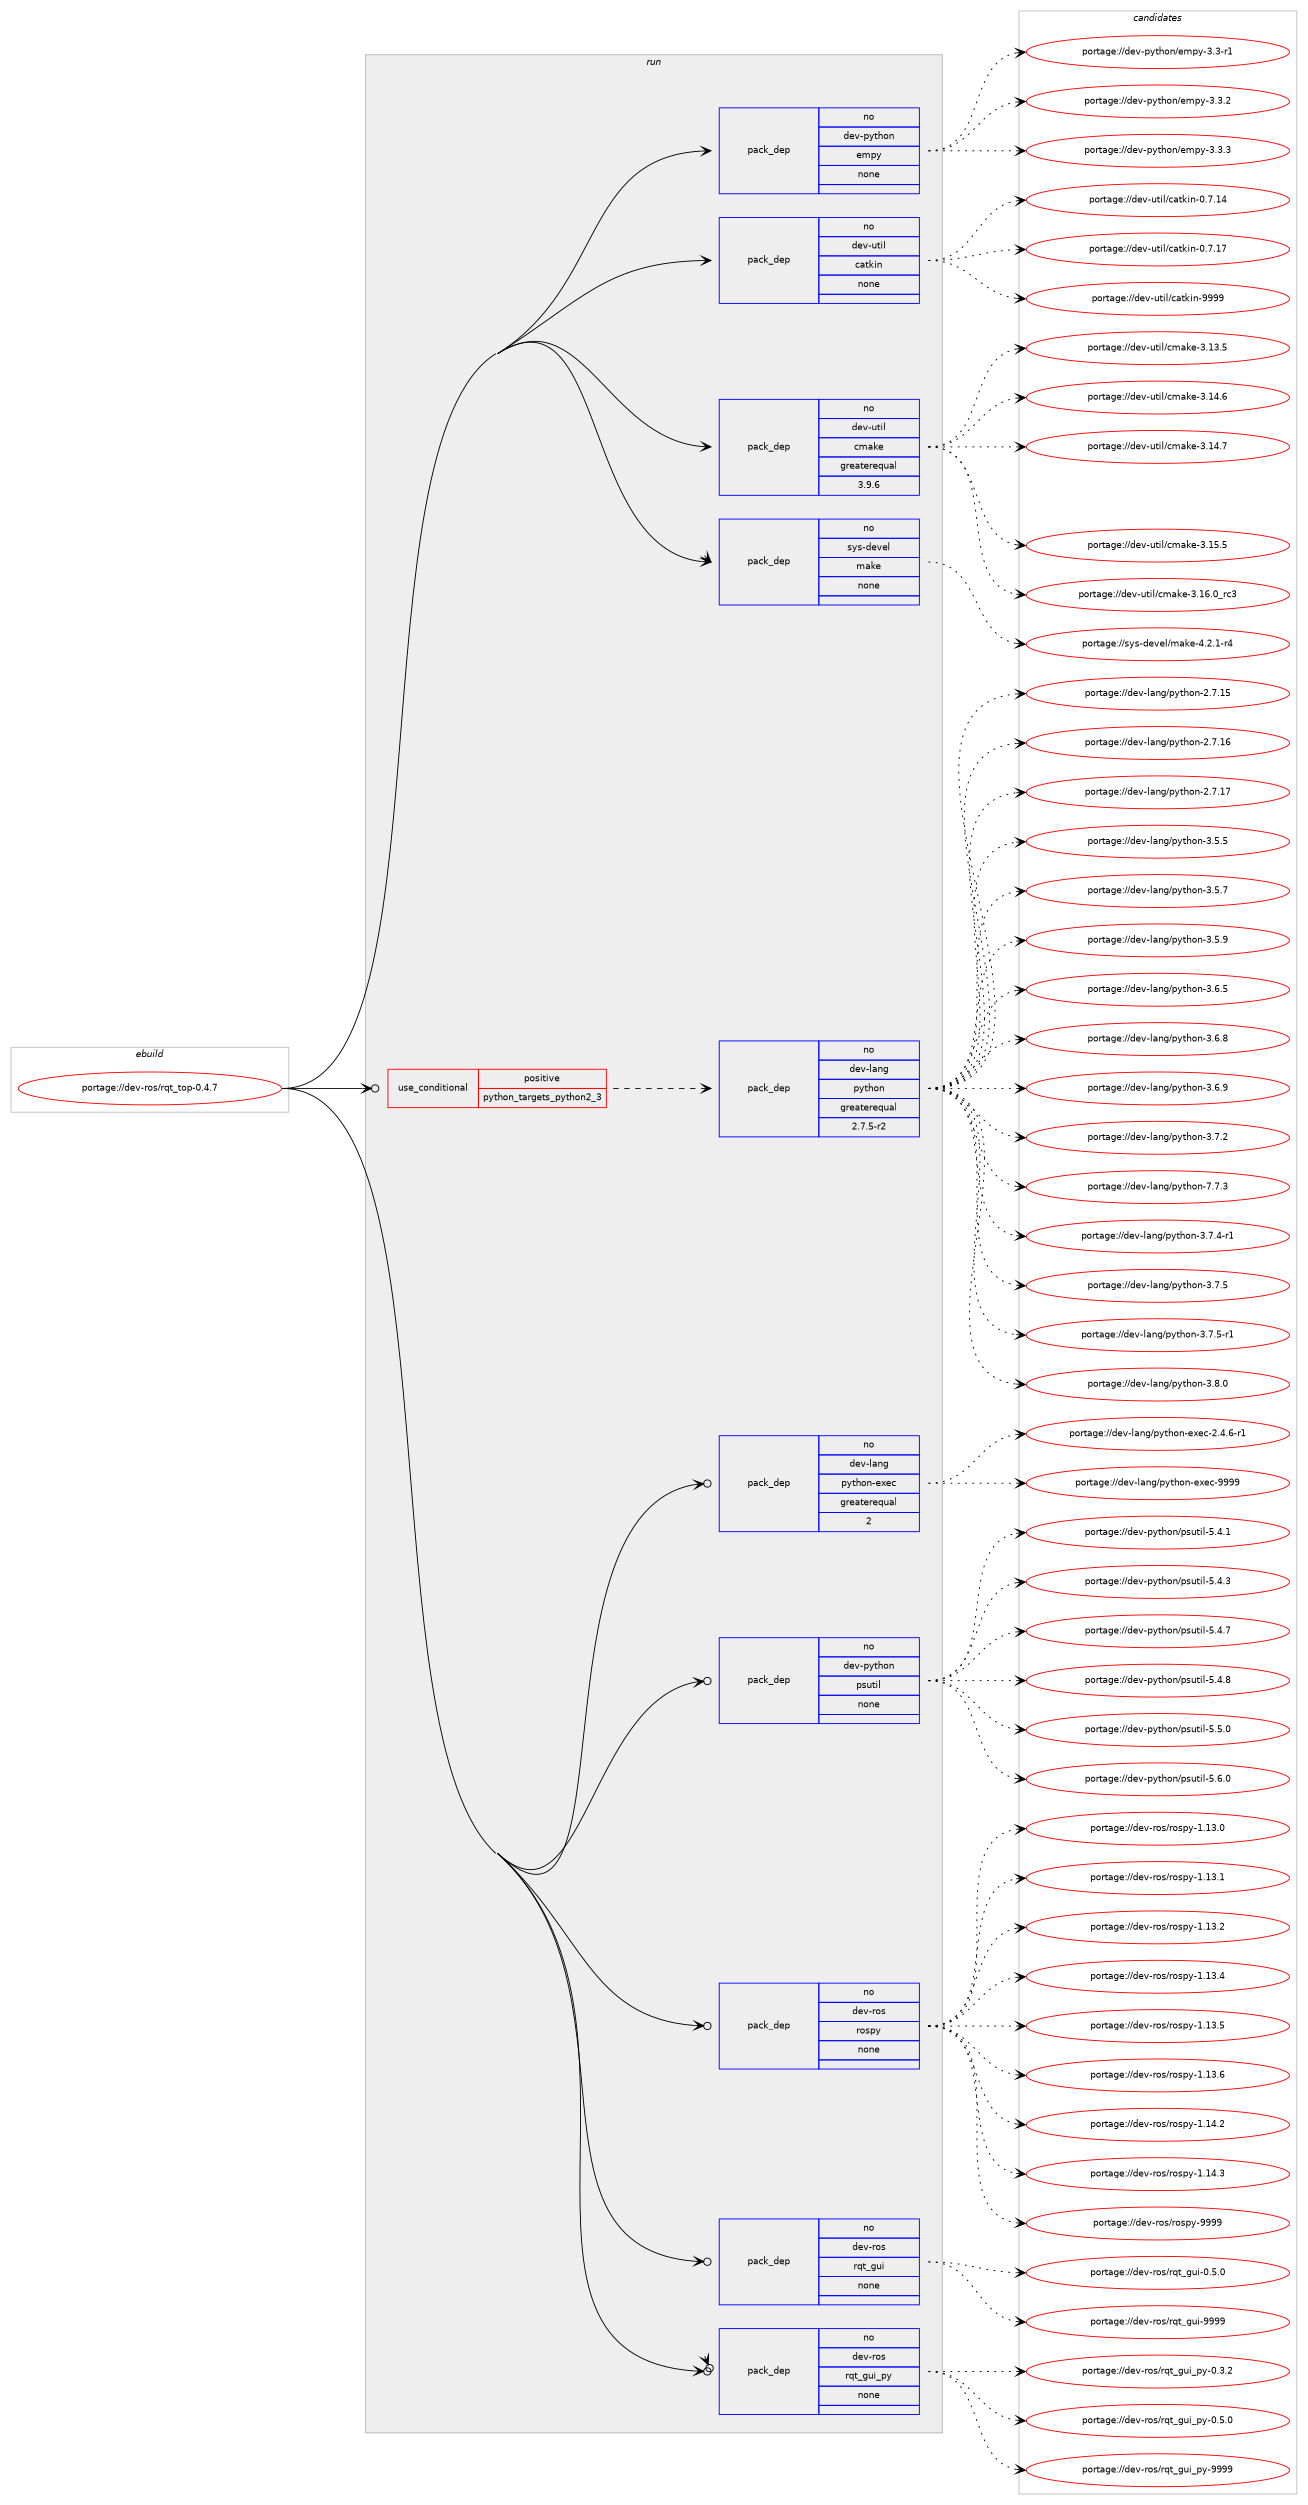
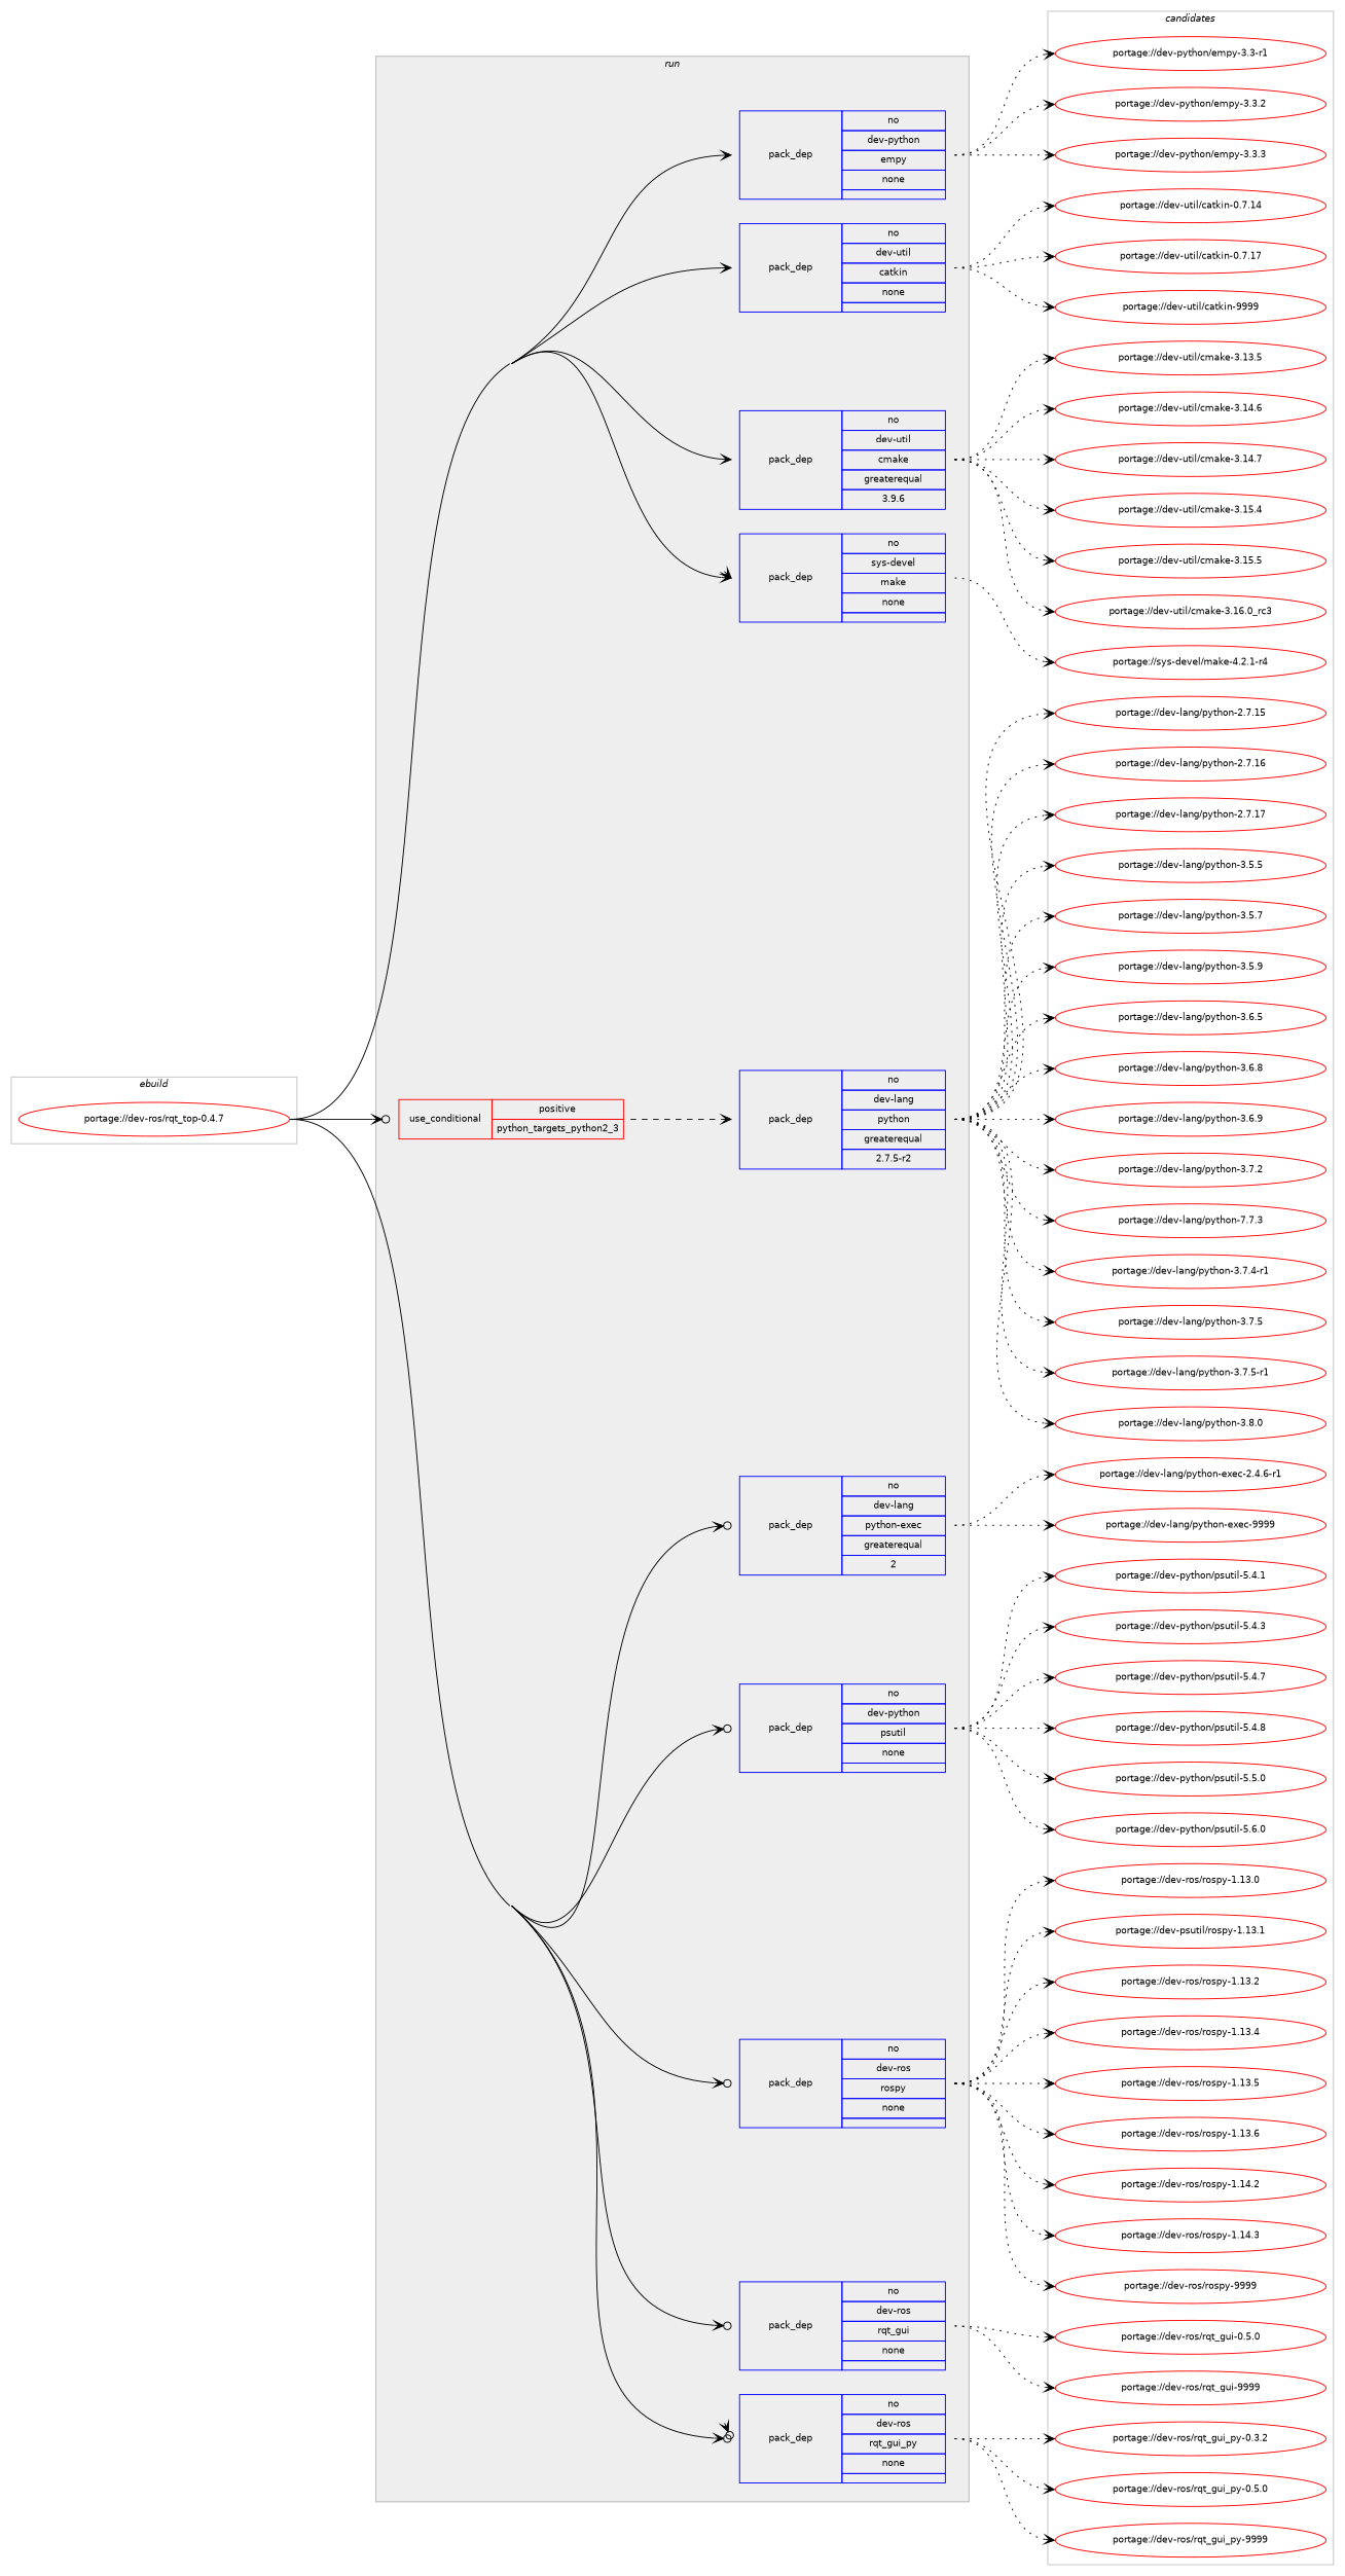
  digraph {
    compound=true
    concentrate=true
    fontname=Helvetica
    fontsize=10
    newrank=true
    rankdir=LR
    ranksep=1.5
    node [color=red fontname=Helvetica fontsize=10]
    edge [arrowhead=vee headport=w style=dotted tailport=e weight=100]
    n1 [label="portage://dev-ros/rqt_top-0.4.7" width=4]
    n2 [color=blue label=<<TABLE BORDER="0" CELLBORDER="1" CELLSPACING="0" CELLPADDING="4" WIDTH="220"><TR><TD ROWSPAN="6" CELLPADDING="30">pack_dep</TD></TR><TR><TD WIDTH="110">no</TD></TR><TR><TD>dev-python</TD></TR><TR><TD>empy</TD></TR><TR><TD>none</TD></TR><TR><TD></TD></TR></TABLE>> shape=none]
    n3 [color=blue label=<<TABLE BORDER="0" CELLBORDER="1" CELLSPACING="0" CELLPADDING="4" WIDTH="220"><TR><TD ROWSPAN="6" CELLPADDING="30">pack_dep</TD></TR><TR><TD WIDTH="110">no</TD></TR><TR><TD>dev-util</TD></TR><TR><TD>catkin</TD></TR><TR><TD>none</TD></TR><TR><TD></TD></TR></TABLE>> shape=none]
    n4 [color=blue label=<<TABLE BORDER="0" CELLBORDER="1" CELLSPACING="0" CELLPADDING="4" WIDTH="220"><TR><TD ROWSPAN="6" CELLPADDING="30">pack_dep</TD></TR><TR><TD WIDTH="110">no</TD></TR><TR><TD>dev-util</TD></TR><TR><TD>cmake</TD></TR><TR><TD>greaterequal</TD></TR><TR><TD>3.9.6</TD></TR></TABLE>> shape=none]
    n5 [color=blue label=<<TABLE BORDER="0" CELLBORDER="1" CELLSPACING="0" CELLPADDING="4" WIDTH="220"><TR><TD ROWSPAN="6" CELLPADDING="30">pack_dep</TD></TR><TR><TD WIDTH="110">no</TD></TR><TR><TD>sys-devel</TD></TR><TR><TD>make</TD></TR><TR><TD>none</TD></TR><TR><TD></TD></TR></TABLE>> shape=none]
    n6 [color=blue label=<<TABLE BORDER="0" CELLBORDER="1" CELLSPACING="0" CELLPADDING="4" WIDTH="220"><TR><TD ROWSPAN="6" CELLPADDING="30">pack_dep</TD></TR><TR><TD WIDTH="110">no</TD></TR><TR><TD>dev-lang</TD></TR><TR><TD>python</TD></TR><TR><TD>greaterequal</TD></TR><TR><TD>2.7.5-r2</TD></TR></TABLE>> shape=none]
    n7 [label=<<TABLE BORDER="0" CELLBORDER="1" CELLSPACING="0" CELLPADDING="4"><TR><TD ROWSPAN="3" CELLPADDING="10">use_conditional</TD></TR><TR><TD>positive</TD></TR><TR><TD>python_targets_python2_3</TD></TR></TABLE>> shape=none]
    n8 [color=blue label=<<TABLE BORDER="0" CELLBORDER="1" CELLSPACING="0" CELLPADDING="4" WIDTH="220"><TR><TD ROWSPAN="6" CELLPADDING="30">pack_dep</TD></TR><TR><TD WIDTH="110">no</TD></TR><TR><TD>dev-lang</TD></TR><TR><TD>python-exec</TD></TR><TR><TD>greaterequal</TD></TR><TR><TD>2</TD></TR></TABLE>> shape=none]
    n9 [color=blue label=<<TABLE BORDER="0" CELLBORDER="1" CELLSPACING="0" CELLPADDING="4" WIDTH="220"><TR><TD ROWSPAN="6" CELLPADDING="30">pack_dep</TD></TR><TR><TD WIDTH="110">no</TD></TR><TR><TD>dev-python</TD></TR><TR><TD>psutil</TD></TR><TR><TD>none</TD></TR><TR><TD></TD></TR></TABLE>> shape=none]
    n10 [color=blue label=<<TABLE BORDER="0" CELLBORDER="1" CELLSPACING="0" CELLPADDING="4" WIDTH="220"><TR><TD ROWSPAN="6" CELLPADDING="30">pack_dep</TD></TR><TR><TD WIDTH="110">no</TD></TR><TR><TD>dev-ros</TD></TR><TR><TD>rospy</TD></TR><TR><TD>none</TD></TR><TR><TD></TD></TR></TABLE>> shape=none]
    n11 [color=blue label=<<TABLE BORDER="0" CELLBORDER="1" CELLSPACING="0" CELLPADDING="4" WIDTH="220"><TR><TD ROWSPAN="6" CELLPADDING="30">pack_dep</TD></TR><TR><TD WIDTH="110">no</TD></TR><TR><TD>dev-ros</TD></TR><TR><TD>rqt_gui</TD></TR><TR><TD>none</TD></TR><TR><TD></TD></TR></TABLE>> shape=none]
    n12 [color=blue label=<<TABLE BORDER="0" CELLBORDER="1" CELLSPACING="0" CELLPADDING="4" WIDTH="220"><TR><TD ROWSPAN="6" CELLPADDING="30">pack_dep</TD></TR><TR><TD WIDTH="110">no</TD></TR><TR><TD>dev-ros</TD></TR><TR><TD>rqt_gui_py</TD></TR><TR><TD>none</TD></TR><TR><TD></TD></TR></TABLE>> shape=none]
    n13 [label="portage://dev-python/empy-3.3-r1" width=4]
    n14 [label="portage://dev-python/empy-3.3.2" width=4]
    n15 [label="portage://dev-python/empy-3.3.3" width=4]
    n16 [label="portage://dev-util/catkin-0.7.14" width=4]
    n17 [label="portage://dev-util/catkin-0.7.17" width=4]
    n18 [label="portage://dev-util/catkin-9999" width=4]
    n19 [label="portage://dev-util/cmake-3.13.5" width=4]
    n20 [label="portage://dev-util/cmake-3.14.6" width=4]
    n21 [label="portage://dev-util/cmake-3.14.7" width=4]
+   n22 [label="portage://dev-util/cmake-3.15.4" width=4]
    n23 [label="portage://dev-util/cmake-3.15.5" width=4]
    n24 [label="portage://dev-util/cmake-3.16.0_rc3" width=4]
    n25 [label="portage://sys-devel/make-4.2.1-r4" width=4]
    n26 [label="portage://dev-lang/python-2.7.15" width=4]
    n27 [label="portage://dev-lang/python-2.7.16" width=4]
    n28 [label="portage://dev-lang/python-2.7.17" width=4]
    n29 [label="portage://dev-lang/python-3.5.5" width=4]
    n30 [label="portage://dev-lang/python-3.5.7" width=4]
    n31 [label="portage://dev-lang/python-3.5.9" width=4]
    n32 [label="portage://dev-lang/python-3.6.5" width=4]
    n33 [label="portage://dev-lang/python-3.6.8" width=4]
    n34 [label="portage://dev-lang/python-3.6.9" width=4]
    n35 [label="portage://dev-lang/python-3.7.2" width=4]
    n36 [label="portage://dev-lang/python-7.7.3" width=4]
    n37 [label="portage://dev-lang/python-3.7.4-r1" width=4]
    n38 [label="portage://dev-lang/python-3.7.5" width=4]
    n39 [label="portage://dev-lang/python-3.7.5-r1" width=4]
    n40 [label="portage://dev-lang/python-3.8.0" width=4]
    n41 [label="portage://dev-lang/python-exec-2.4.6-r1" width=4]
    n42 [label="portage://dev-lang/python-exec-9999" width=4]
    n43 [label="portage://dev-python/psutil-5.4.1" width=4]
    n44 [label="portage://dev-python/psutil-5.4.3" width=4]
    n45 [label="portage://dev-python/psutil-5.4.7" width=4]
    n46 [label="portage://dev-python/psutil-5.4.8" width=4]
    n47 [label="portage://dev-python/psutil-5.5.0" width=4]
    n48 [label="portage://dev-python/psutil-5.6.0" width=4]
    n49 [label="portage://dev-ros/rospy-1.13.0" width=4]
-   n50 [label="portage://dev-ros/rospy-1.13.1" width=4]
+   n50 [label="portage://dev-psutil/rospy-1.13.1" width=4]
    n51 [label="portage://dev-ros/rospy-1.13.2" width=4]
    n52 [label="portage://dev-ros/rospy-1.13.4" width=4]
    n53 [label="portage://dev-ros/rospy-1.13.5" width=4]
    n54 [label="portage://dev-ros/rospy-1.13.6" width=4]
    n55 [label="portage://dev-ros/rospy-1.14.2" width=4]
    n56 [label="portage://dev-ros/rospy-1.14.3" width=4]
    n57 [label="portage://dev-ros/rospy-9999" width=4]
    n58 [label="portage://dev-ros/rqt_gui-0.5.0" width=4]
    n59 [label="portage://dev-ros/rqt_gui-9999" width=4]
    n60 [label="portage://dev-ros/rqt_gui_py-0.3.2" width=4]
    n61 [label="portage://dev-ros/rqt_gui_py-0.5.0" width=4]
    n62 [label="portage://dev-ros/rqt_gui_py-9999" width=4]
    subgraph cluster_1 {
      color=gray
      label=<<i>ebuild</i>>
      rank=same
      n1
    }
    subgraph cluster_2 {
      color=gray
      label=<<i>dependencies</i>>
      subgraph cluster_3 {
        color=gray
        fillcolor="#eeeeee"
        label=<<i>compile</i>>
        style=filled
        subgraph sub_4 {
          color=gray
          fillcolor="#eeeeee"
          label=<<i>compile</i>>
          style=filled
          n2
        }
        subgraph sub_5 {
          color=gray
          fillcolor="#eeeeee"
          label=<<i>compile</i>>
          style=filled
          n3
        }
        subgraph sub_6 {
          color=gray
          fillcolor="#eeeeee"
          label=<<i>compile</i>>
          style=filled
          n4
        }
        subgraph sub_7 {
          color=gray
          fillcolor="#eeeeee"
          label=<<i>compile</i>>
          style=filled
          n5
        }
      }
      subgraph cluster_8 {
        color=gray
        fillcolor="#eeeeee"
        label=<<i>compile and run</i>>
        style=filled
        subgraph sub_9 {
          color=gray
          fillcolor="#eeeeee"
          label=<<i>compile and run</i>>
          style=filled
          n7
          subgraph sub_10 {
            color=gray
            fillcolor="#eeeeee"
            label=<<i>compile and run</i>>
            style=filled
            n6
          }
        }
        subgraph sub_11 {
          color=gray
          fillcolor="#eeeeee"
          label=<<i>compile and run</i>>
          style=filled
          n8
        }
        subgraph sub_12 {
          color=gray
          fillcolor="#eeeeee"
          label=<<i>compile and run</i>>
          style=filled
          n9
        }
        subgraph sub_13 {
          color=gray
          fillcolor="#eeeeee"
          label=<<i>compile and run</i>>
          style=filled
          n10
        }
        subgraph sub_14 {
          color=gray
          fillcolor="#eeeeee"
          label=<<i>compile and run</i>>
          style=filled
          n11
        }
        subgraph sub_15 {
          color=gray
          fillcolor="#eeeeee"
          label=<<i>compile and run</i>>
          style=filled
          n12
        }
      }
      subgraph cluster_16 {
        color=gray
        fillcolor="#eeeeee"
        label=<<i>run</i>>
        style=filled
      }
    }
    subgraph cluster_17 {
      color=gray
      label=<<i>candidates</i>>
      rank=same
      subgraph sub_18 {
        color=black
        label=<<i>candidates</i>>
        nodesep=1
        rank=same
        n13
        n14
        n15
      }
      subgraph sub_19 {
        color=black
        label=<<i>candidates</i>>
        nodesep=1
        rank=same
        n16
        n17
        n18
      }
      subgraph sub_20 {
        color=black
        label=<<i>candidates</i>>
        nodesep=1
        rank=same
        n19
        n20
        n21
+       n22
        n23
        n24
      }
      subgraph sub_21 {
        color=black
        label=<<i>candidates</i>>
        nodesep=1
        rank=same
        n25
      }
      subgraph sub_22 {
        color=black
        label=<<i>candidates</i>>
        nodesep=1
        rank=same
        n26
        n27
        n28
        n29
        n30
        n31
        n32
        n33
        n34
        n35
        n36
        n37
        n38
        n39
        n40
      }
      subgraph sub_23 {
        color=black
        label=<<i>candidates</i>>
        nodesep=1
        rank=same
        n41
        n42
      }
      subgraph sub_24 {
        color=black
        label=<<i>candidates</i>>
        nodesep=1
        rank=same
        n43
        n44
        n45
        n46
        n47
        n48
      }
      subgraph sub_25 {
        color=black
        label=<<i>candidates</i>>
        nodesep=1
        rank=same
        n49
        n50
        n51
        n52
        n53
        n54
        n55
        n56
        n57
      }
      subgraph sub_26 {
        color=black
        label=<<i>candidates</i>>
        nodesep=1
        rank=same
        n58
        n59
      }
      subgraph sub_27 {
        color=black
        label=<<i>candidates</i>>
        nodesep=1
        rank=same
        n60
        n61
        n62
      }
    }
    n1 -> n2 [style=solid weight=20]
    n1 -> n3 [style=solid weight=20]
    n1 -> n4 [style=solid weight=20]
    n1 -> n5 [style=solid weight=20]
    n1 -> n7 [arrowhead=odotvee style=solid weight=20]
    n1 -> n8 [arrowhead=odotvee style=solid weight=20]
    n1 -> n9 [arrowhead=odotvee style=solid weight=20]
    n1 -> n10 [arrowhead=odotvee style=solid weight=20]
    n1 -> n11 [arrowhead=odotvee style=solid weight=20]
    n1 -> n12 [arrowhead=odotvee style=solid weight=20]
    n2 -> n13
    n2 -> n14
    n2 -> n15
    n3 -> n16
    n3 -> n17
    n3 -> n18
    n4 -> n19
    n4 -> n20
    n4 -> n21
+   n4 -> n22
    n4 -> n23
    n4 -> n24
    n5 -> n25
    n6 -> n26
    n6 -> n27
    n6 -> n28
    n6 -> n29
    n6 -> n30
    n6 -> n31
    n6 -> n32
    n6 -> n33
    n6 -> n34
    n6 -> n35
    n6 -> n36
    n6 -> n37
    n6 -> n38
    n6 -> n39
    n6 -> n40
    n7 -> n6 [style=dashed weight=20]
    n8 -> n41
    n8 -> n42
    n9 -> n43
    n9 -> n44
    n9 -> n45
    n9 -> n46
    n9 -> n47
    n9 -> n48
    n10 -> n49
    n10 -> n50
    n10 -> n51
    n10 -> n52
    n10 -> n53
    n10 -> n54
    n10 -> n55
    n10 -> n56
    n10 -> n57
    n11 -> n58
    n11 -> n59
    n12 -> n60
    n12 -> n61
    n12 -> n62
  }
